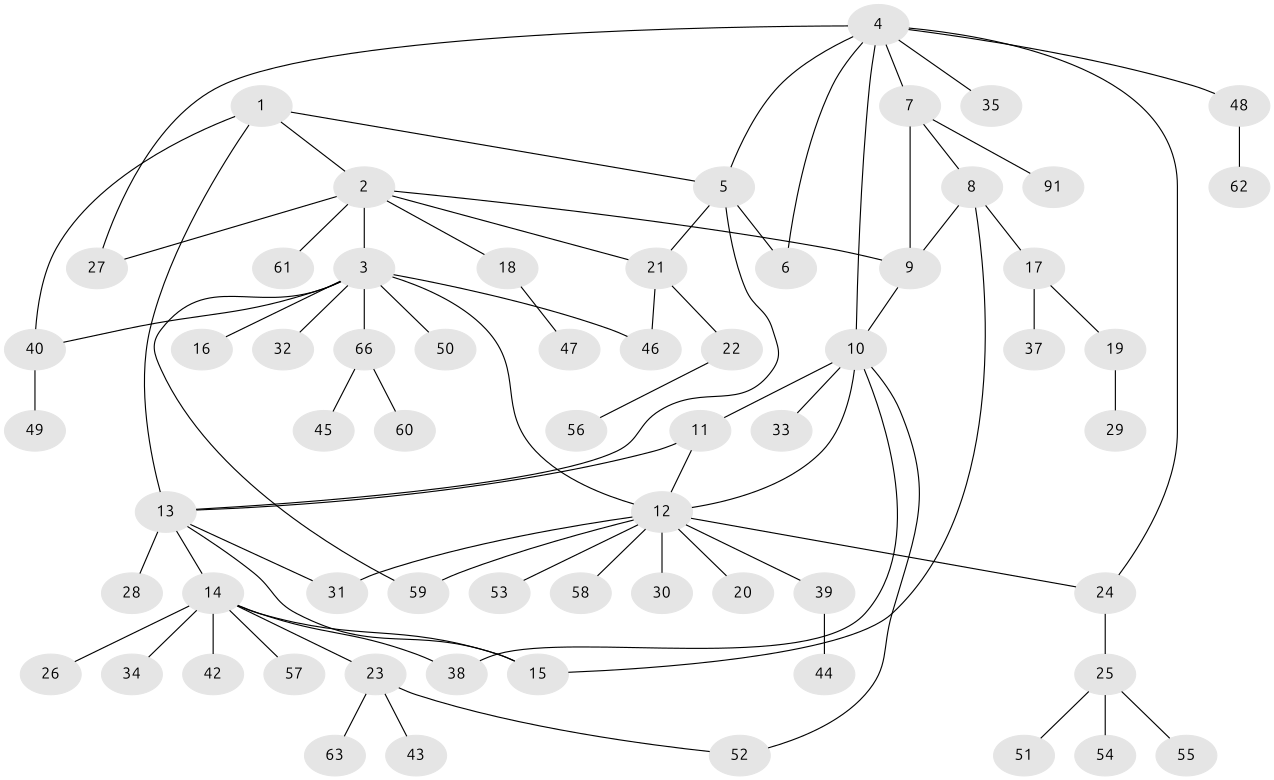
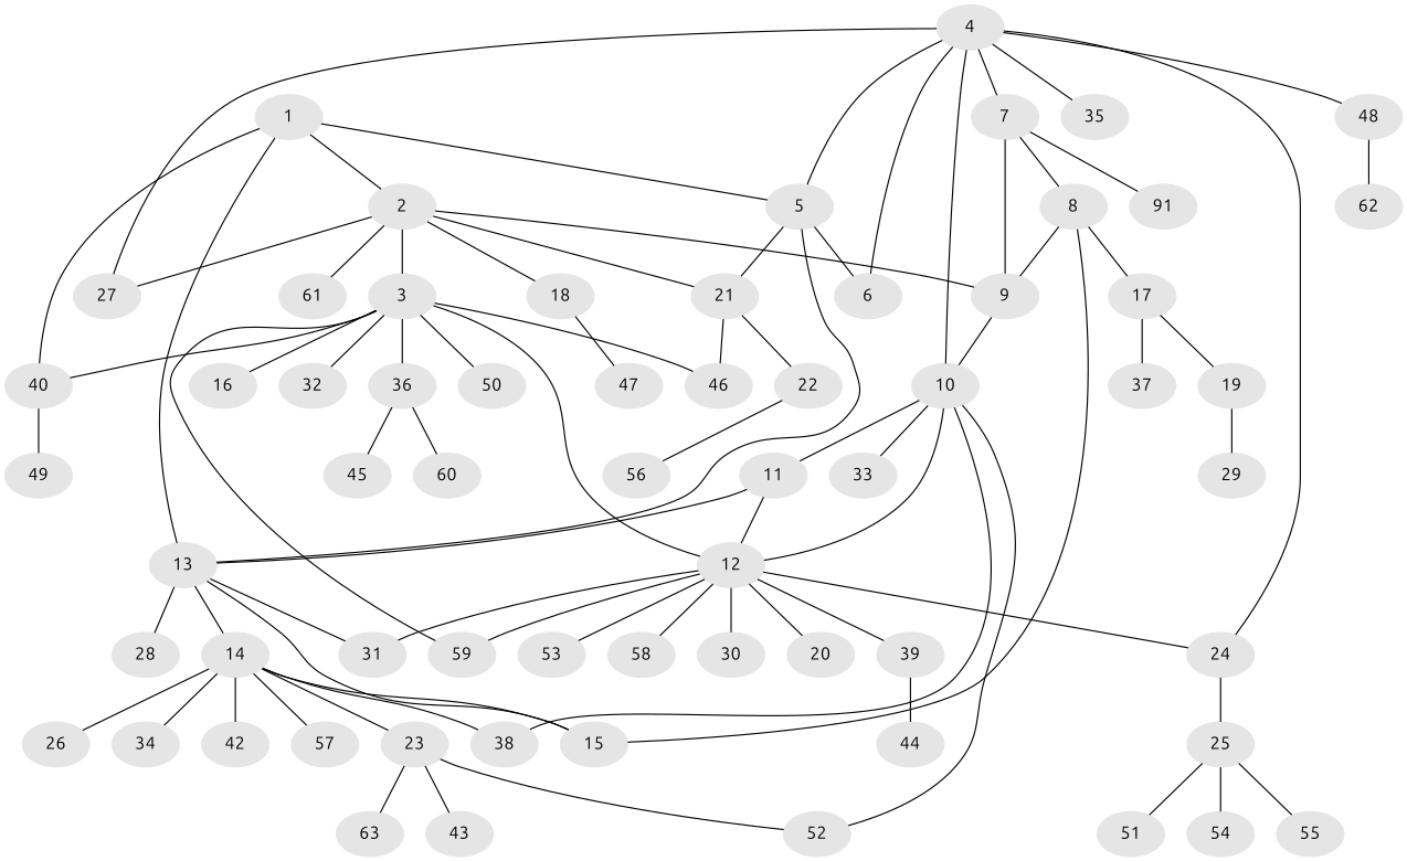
  graph {
    fontname=Ubuntu
    node [color=gray90 fontname=Ubuntu style=filled]
    edge [fontname=Ubuntu]
    1
    2
    5
    13
    40
    3
    9
    18
    21
    27
    61
    12
    16
    32
-   36 [label=66]
+   36
    46
    50
    59
    6
    15
    31
    14
    28
    10
    47
    22
    24
    20
    30
    39
    53
    58
    45
    60
    49
    4
    7
    35
    48
    8
    n41 [label=91]
    11
    33
    38
    52
    25
    62
    17
    19
    37
    44
    23
    26
    34
    42
    57
    43
    63
    29
    56
    51
    54
    55
    1 -- 2
    1 -- 5
    1 -- 13
    1 -- 40
    2 -- 3
    2 -- 9
    2 -- 18
    2 -- 21
    2 -- 27
    2 -- 61
    5 -- 13
    5 -- 21
    5 -- 6
    13 -- 15
    13 -- 31
    13 -- 14
    13 -- 28
    40 -- 49
    3 -- 40
    3 -- 12
    3 -- 16
    3 -- 32
    3 -- 36
    3 -- 46
    3 -- 50
    3 -- 59
    9 -- 10
    18 -- 47
    21 -- 46
    21 -- 22
    12 -- 59
    12 -- 31
    12 -- 24
    12 -- 20
    12 -- 30
    12 -- 39
    12 -- 53
    12 -- 58
    36 -- 45
    36 -- 60
    14 -- 15
    14 -- 38
    14 -- 23
    14 -- 26
    14 -- 34
    14 -- 42
    14 -- 57
    10 -- 12
    10 -- 11
    10 -- 33
    10 -- 38
    10 -- 52
    22 -- 56
    24 -- 25
    39 -- 44
    4 -- 5
    4 -- 27
    4 -- 6
    4 -- 10
    4 -- 24
    4 -- 7
    4 -- 35
    4 -- 48
    7 -- 9
    7 -- 8
    7 -- n41
    48 -- 62
    8 -- 9
    8 -- 15
    8 -- 17
    11 -- 13
    11 -- 12
    25 -- 51
    25 -- 54
    25 -- 55
    17 -- 19
    17 -- 37
    19 -- 29
    23 -- 52
    23 -- 43
    23 -- 63
  }
